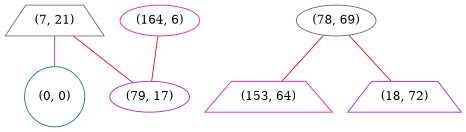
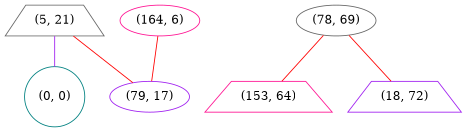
  graph {
    node [color=gray40 shape=trapezium]
    edge [color=red weight=1]
    "(0, 0)" [color=teal shape=circle]
-   "(7, 21)"
+   "(7, 21)" [label="(5, 21)"]
    "(79, 17)" [color=purple shape=ellipse]
    "(164, 6)" [color=deeppink shape=ellipse]
    "(78, 69)" [shape=ellipse]
    "(153, 64)" [color=deeppink]
    "(18, 72)" [color=purple]
    "(7, 21)" -- "(0, 0)" [color=purple weight=4]
    "(7, 21)" -- "(79, 17)"
    "(164, 6)" -- "(79, 17)"
    "(78, 69)" -- "(153, 64)"
    "(78, 69)" -- "(18, 72)"
  }
